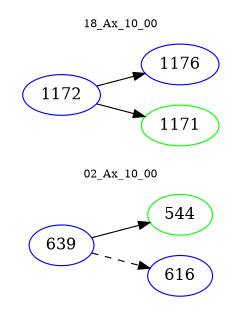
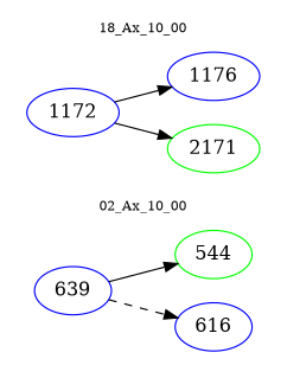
  digraph {
    rankdir=LR
    node [color=blue]
    edge [color=black style=solid]
    n1 [label=639]
    n2 [label=616]
    n3 [color=green label=544]
    n4 [label=1172]
-   n5 [color=green label=1171]
+   n5 [color=green label=2171]
    n6 [label=1176]
    subgraph cluster_1 {
      color=white
      fontsize=10
      label="02_Ax_10_00"
      n1
      n2
      n3
    }
    subgraph cluster_2 {
      color=white
      fontsize=10
      label="18_Ax_10_00"
      n4
      n5
      n6
    }
    n1 -> n2 [style=dashed]
    n1 -> n3
    n4 -> n5
    n4 -> n6
  }
